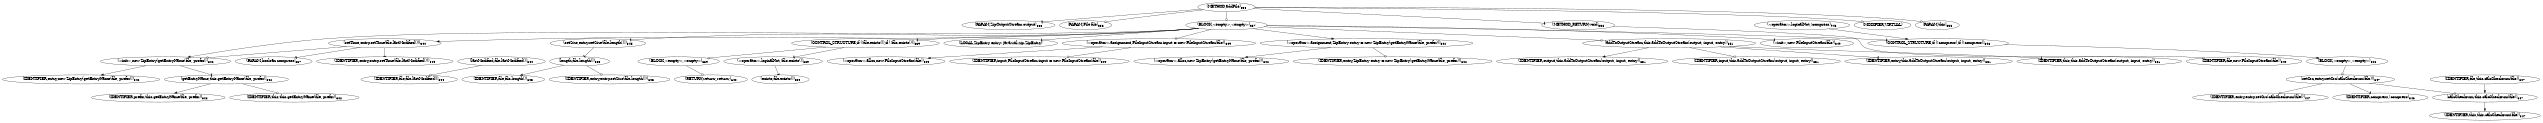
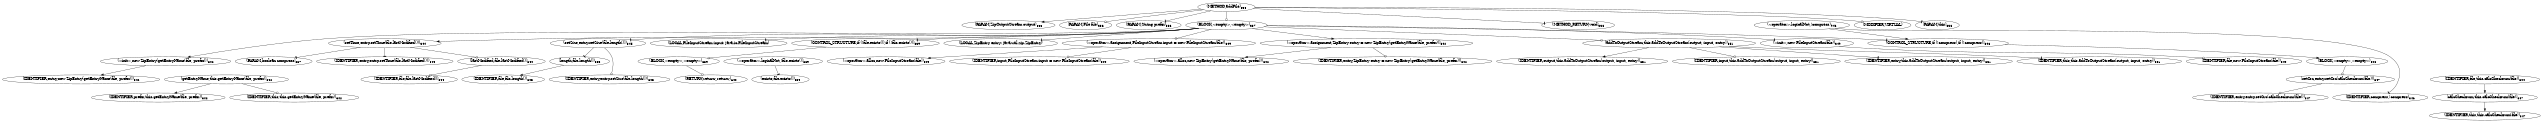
  digraph {
    edge [arrowhead=tee]
    n1 [label=<(METHOD,addFile)<SUB>336</SUB>>]
    n2 [label=<(PARAM,this)<SUB>336</SUB>>]
    n3 [label=<(PARAM,ZipOutputStream output)<SUB>336</SUB>>]
    n4 [label=<(PARAM,File file)<SUB>336</SUB>>]
+   n5 [label=<(PARAM,String prefix)<SUB>336</SUB>>]
    n6 [label=<(BLOCK,&lt;empty&gt;,&lt;empty&gt;)<SUB>337</SUB>>]
    n7 [label=<(MODIFIER,VIRTUAL)>]
    n8 [label=<(METHOD_RETURN,void)<SUB>336</SUB>>]
    n9 [label=<(PARAM,boolean compress)<SUB>337</SUB>>]
    n10 [label=<(CONTROL_STRUCTURE,if (!file.exists()),if (!file.exists()))<SUB>339</SUB>>]
    n11 [label=<(LOCAL,ZipEntry entry: java.util.zip.ZipEntry)>]
    n12 [label=<(&lt;operator&gt;.assignment,ZipEntry entry = new ZipEntry(getEntryName(file, prefix)))<SUB>342</SUB>>]
    n13 [label=<(&lt;init&gt;,new ZipEntry(getEntryName(file, prefix)))<SUB>342</SUB>>]
    n14 [label=<(setTime,entry.setTime(file.lastModified()))<SUB>344</SUB>>]
    n15 [label=<(setSize,entry.setSize(file.length()))<SUB>345</SUB>>]
    n16 [label=<(CONTROL_STRUCTURE,if (!compress),if (!compress))<SUB>346</SUB>>]
+   n17 [label=<(LOCAL,FileInputStream input: java.io.FileInputStream)>]
    n18 [label=<(&lt;operator&gt;.assignment,FileInputStream input = new FileInputStream(file))<SUB>349</SUB>>]
    n19 [label=<(&lt;init&gt;,new FileInputStream(file))<SUB>349</SUB>>]
    n20 [label=<(addToOutputStream,this.addToOutputStream(output, input, entry))<SUB>351</SUB>>]
    n21 [label=<(&lt;operator&gt;.logicalNot,!file.exists())<SUB>339</SUB>>]
    n22 [label=<(BLOCK,&lt;empty&gt;,&lt;empty&gt;)<SUB>339</SUB>>]
    n23 [label=<(IDENTIFIER,entry,ZipEntry entry = new ZipEntry(getEntryName(file, prefix)))<SUB>342</SUB>>]
    n24 [label=<(&lt;operator&gt;.alloc,new ZipEntry(getEntryName(file, prefix)))<SUB>342</SUB>>]
    n25 [label=<(IDENTIFIER,entry,new ZipEntry(getEntryName(file, prefix)))<SUB>342</SUB>>]
    n26 [label=<(getEntryName,this.getEntryName(file, prefix))<SUB>342</SUB>>]
    n27 [label=<(IDENTIFIER,entry,entry.setTime(file.lastModified()))<SUB>344</SUB>>]
    n28 [label=<(lastModified,file.lastModified())<SUB>344</SUB>>]
    n29 [label=<(IDENTIFIER,entry,entry.setSize(file.length()))<SUB>345</SUB>>]
    n30 [label=<(length,file.length())<SUB>335</SUB>>]
    n31 [label=<(BLOCK,&lt;empty&gt;,&lt;empty&gt;)<SUB>346</SUB>>]
    n32 [label=<(IDENTIFIER,input,FileInputStream input = new FileInputStream(file))<SUB>349</SUB>>]
    n33 [label=<(&lt;operator&gt;.alloc,new FileInputStream(file))<SUB>349</SUB>>]
    n34 [label=<(IDENTIFIER,file,new FileInputStream(file))<SUB>349</SUB>>]
    n35 [label=<(IDENTIFIER,this,this.addToOutputStream(output, input, entry))<SUB>351</SUB>>]
    n36 [label=<(IDENTIFIER,output,this.addToOutputStream(output, input, entry))<SUB>351</SUB>>]
    n37 [label=<(IDENTIFIER,input,this.addToOutputStream(output, input, entry))<SUB>351</SUB>>]
    n38 [label=<(IDENTIFIER,entry,this.addToOutputStream(output, input, entry))<SUB>351</SUB>>]
    n39 [label=<(exists,file.exists())<SUB>339</SUB>>]
    n40 [label=<(RETURN,return;,return;)<SUB>640</SUB>>]
    n41 [label=<(IDENTIFIER,this,this.getEntryName(file, prefix))<SUB>342</SUB>>]
    n42 [label=<(IDENTIFIER,prefix,this.getEntryName(file, prefix))<SUB>342</SUB>>]
    n43 [label=<(IDENTIFIER,file,file.lastModified())<SUB>344</SUB>>]
    n44 [label=<(IDENTIFIER,file,file.length())<SUB>345</SUB>>]
    n45 [label=<(&lt;operator&gt;.logicalNot,!compress)<SUB>946</SUB>>]
    n46 [label=<(IDENTIFIER,compress,!compress)<SUB>346</SUB>>]
    n47 [label=<(setCrc,entry.setCrc(calcChecksum(file)))<SUB>347</SUB>>]
-   n48 [label=<(IDENTIFIER,entry,entry.setCrc(calcChecksum(file)))<SUB>447</SUB>>]
+   n48 [label=<(IDENTIFIER,entry,entry.setCrc(calcChecksum(file)))<SUB>347</SUB>>]
    n49 [label=<(calcChecksum,this.calcChecksum(file))<SUB>347</SUB>>]
    n50 [label=<(IDENTIFIER,this,this.calcChecksum(file))<SUB>347</SUB>>]
-   n51 [label=<(IDENTIFIER,file,this.calcChecksum(file))<SUB>347</SUB>>]
-   n1 -> n2 [arrowhead=odot]
-   n1 -> n3
+   n51 [label=<(IDENTIFIER,file,this.calcChecksum(file))<SUB>344</SUB>>]
+   n1 -> n2
+   n1 -> n3 [arrowhead=normal]
    n1 -> n4 [arrowhead=odot]
+   n1 -> n5
    n1 -> n6 [arrowhead=odot]
    n1 -> n7 [arrowhead=odot]
    n1 -> n8
    n6 -> n10
    n6 -> n11
    n6 -> n12 [arrowhead=normal]
    n6 -> n13 [arrowhead=normal]
    n6 -> n14 [arrowhead=normal]
    n6 -> n15
    n6 -> n16
+   n6 -> n17
    n6 -> n18 [arrowhead=odot]
    n6 -> n19
    n6 -> n20 [arrowhead=odot]
-   n10 -> n21
    n10 -> n22 [arrowhead=odot]
    n12 -> n23 [arrowhead=odot]
    n12 -> n24 [arrowhead=normal]
    n13 -> n25 [arrowhead=normal]
-   n13 -> n26
    n14 -> n9
    n14 -> n27
-   n14 -> n13 [arrowhead=odot]
-   n30 -> n29 [arrowhead=odot]
+   n14 -> n28 [arrowhead=odot]
+   n15 -> n29 [arrowhead=odot]
    n15 -> n30
    n16 -> n31 [arrowhead=normal]
    n18 -> n32 [arrowhead=odot]
    n18 -> n33 [arrowhead=normal]
-   n8 -> n34 [arrowhead=odot]
+   n19 -> n34 [arrowhead=odot]
    n20 -> n35
    n20 -> n36 [arrowhead=normal]
    n20 -> n37 [arrowhead=odot]
    n20 -> n38
    n21 -> n39
    n22 -> n40 [arrowhead=odot]
    n26 -> n41 [arrowhead=odot]
    n26 -> n42 [arrowhead=normal]
    n28 -> n43 [arrowhead=odot]
    n30 -> n44 [arrowhead=normal]
    n31 -> n47 [arrowhead=odot]
    n45 -> n16 [arrowhead=normal]
-   n47 -> n46
+   n45 -> n46
    n47 -> n48 [arrowhead=odot]
-   n47 -> n49 [arrowhead=odot]
    n49 -> n50 [arrowhead=normal]
    n51 -> n49 [arrowhead=normal]
  }
